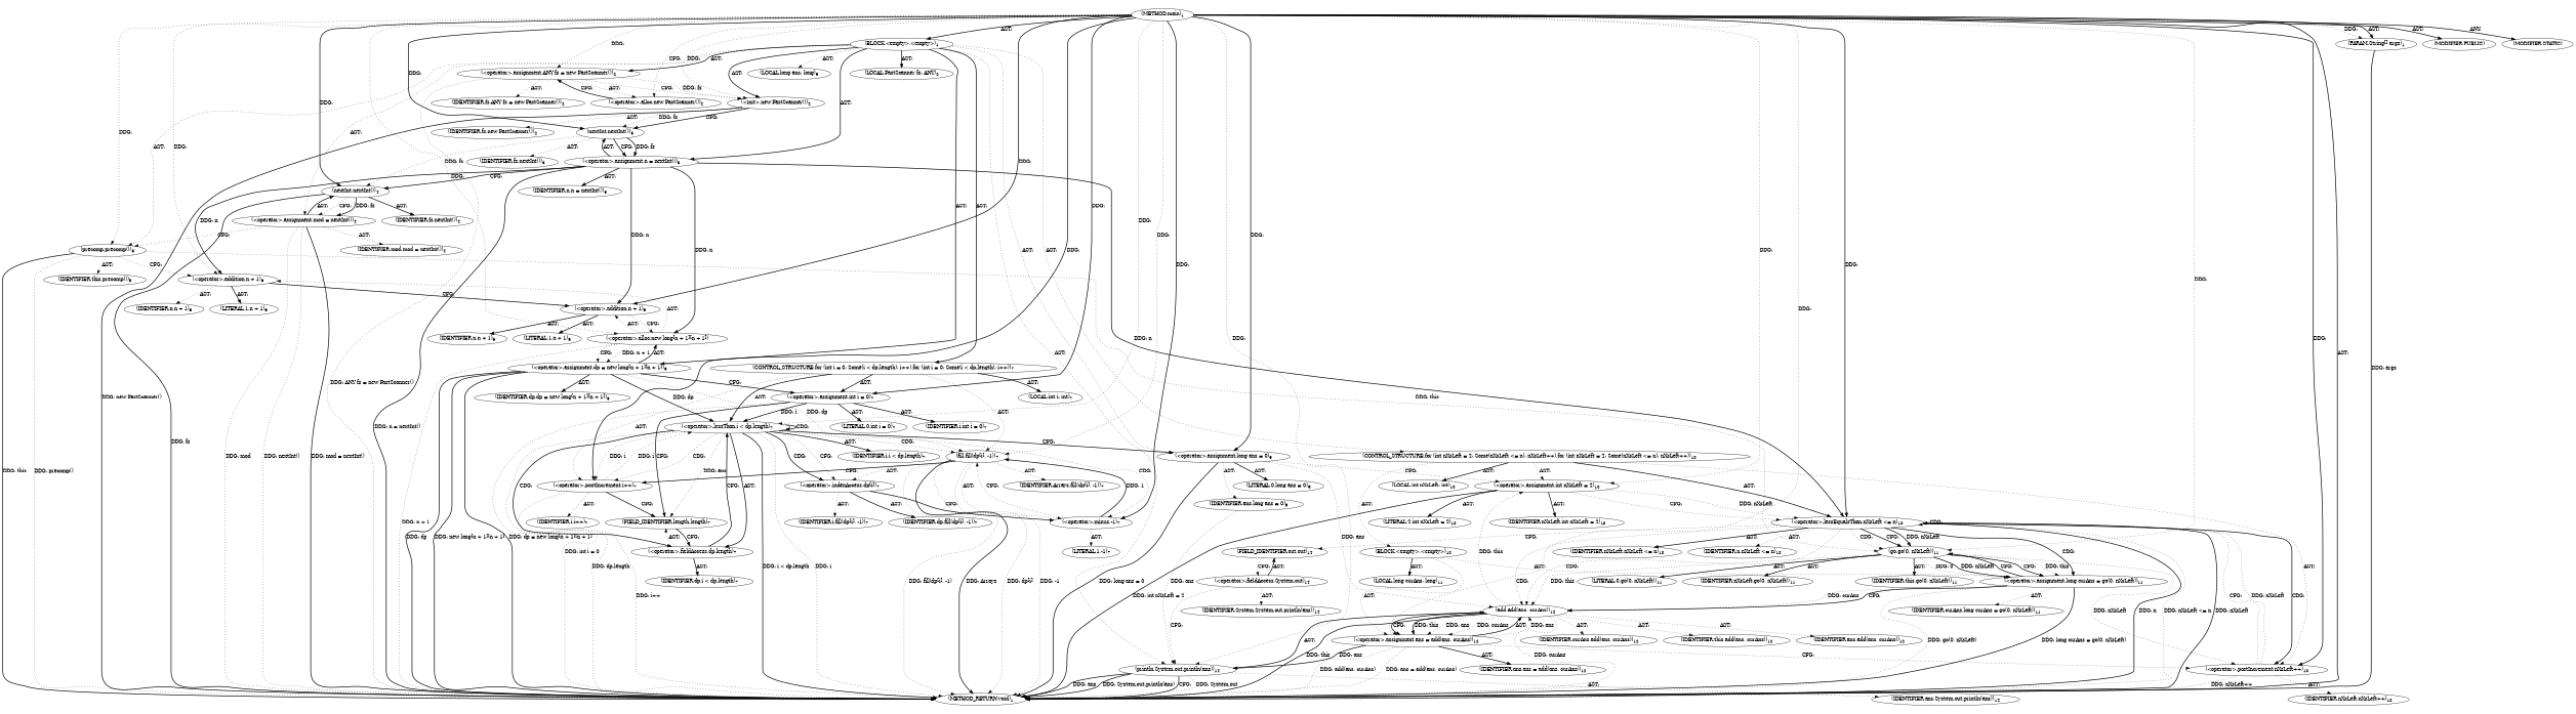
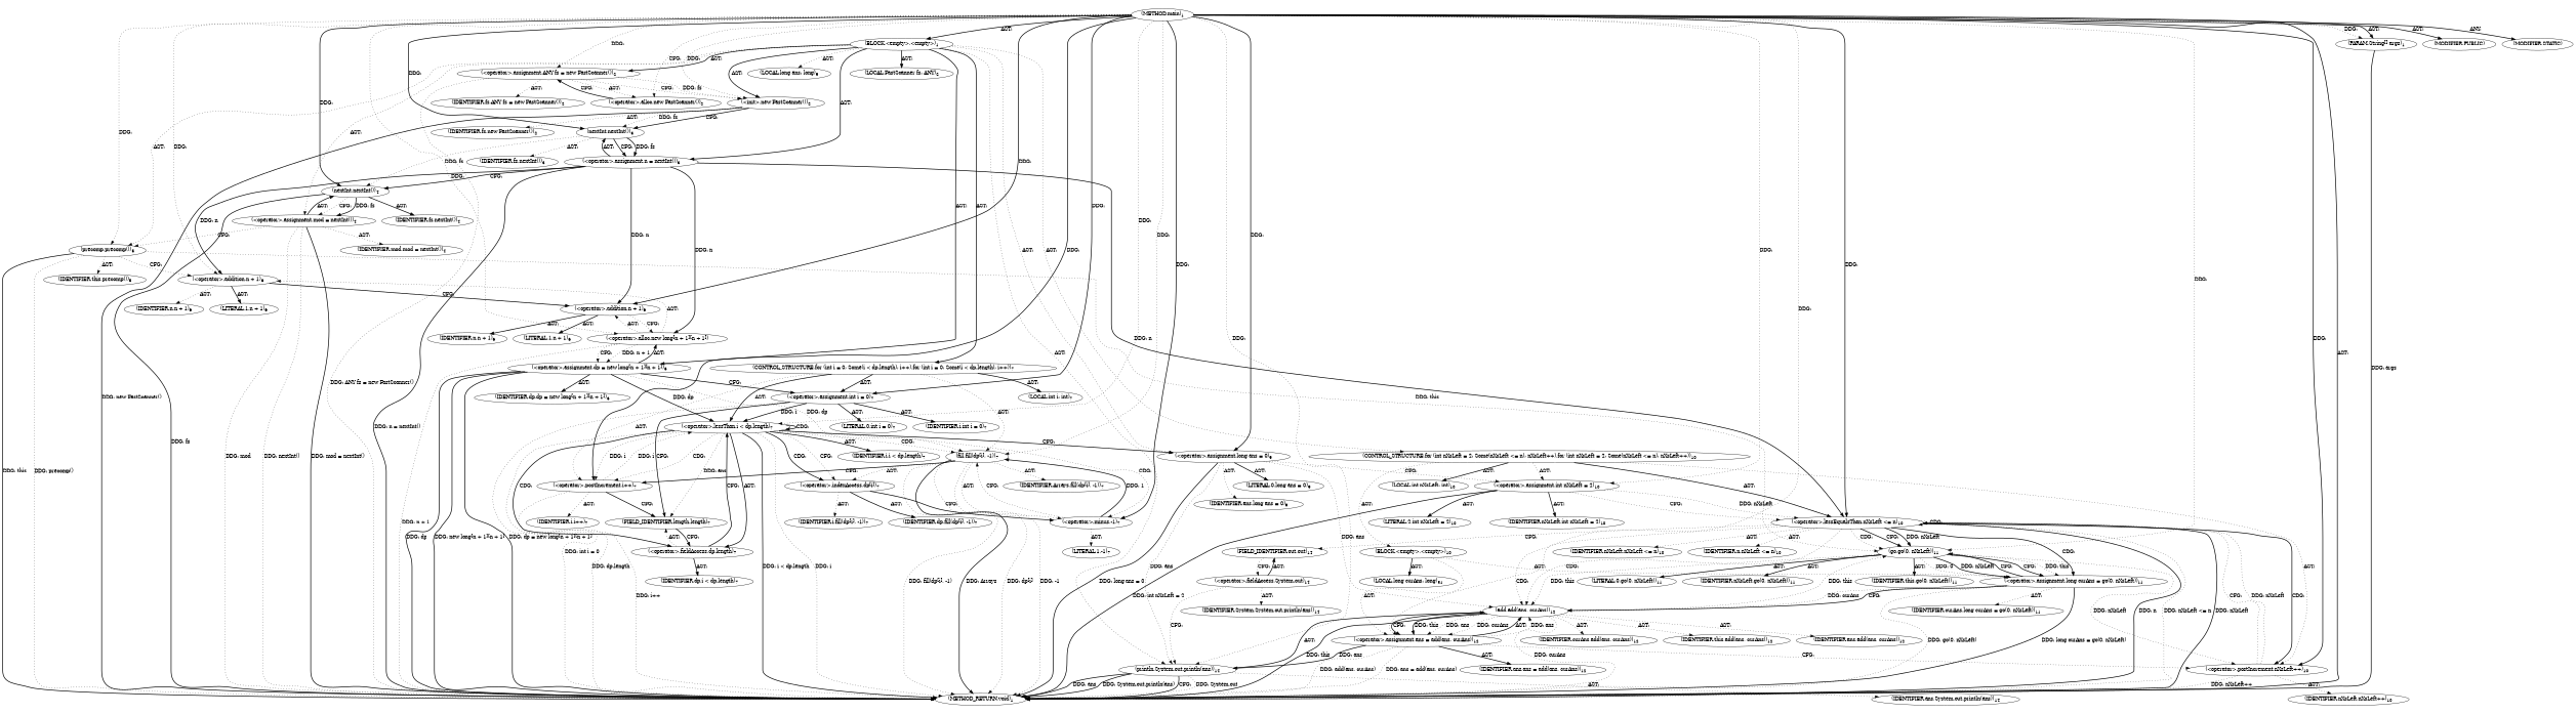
  digraph {
    edge [style=dotted]
    n1 [label=<(METHOD,main)<SUB>1</SUB>>]
    n2 [label=<(PARAM,String[] args)<SUB>1</SUB>>]
    n3 [label=<(BLOCK,&lt;empty&gt;,&lt;empty&gt;)<SUB>1</SUB>>]
    n4 [label=<(&lt;operator&gt;.assignment,ANY fs = new FastScanner())<SUB>2</SUB>>]
    n5 [label=<(&lt;operator&gt;.alloc,new FastScanner())<SUB>2</SUB>>]
    n6 [label=<(&lt;init&gt;,new FastScanner())<SUB>2</SUB>>]
    n7 [label=<(nextInt,nextInt())<SUB>3</SUB>>]
    n8 [label=<(nextInt,nextInt())<SUB>4</SUB>>]
    n9 [label=<(precomp,precomp())<SUB>5</SUB>>]
    n10 [label=<(&lt;operator&gt;.alloc,new long[n + 1][n + 1])>]
    n11 [label=<(&lt;operator&gt;.addition,n + 1)<SUB>6</SUB>>]
    n12 [label=<(&lt;operator&gt;.addition,n + 1)<SUB>6</SUB>>]
    n13 [label=<(&lt;operator&gt;.assignment,int i = 0)<SUB>7</SUB>>]
    n14 [label=<(&lt;operator&gt;.lessThan,i &lt; dp.length)<SUB>7</SUB>>]
    n15 [label=<(&lt;operator&gt;.postIncrement,i++)<SUB>7</SUB>>]
    n16 [label=<(fill,fill(dp[i], -1))<SUB>7</SUB>>]
    n17 [label=<(&lt;operator&gt;.minus,-1)<SUB>7</SUB>>]
    n18 [label=<(&lt;operator&gt;.assignment,long ans = 0)<SUB>9</SUB>>]
    n19 [label=<(&lt;operator&gt;.assignment,int nXsLeft = 2)<SUB>10</SUB>>]
    n20 [label=<(&lt;operator&gt;.lessEqualsThan,nXsLeft &lt;= n)<SUB>10</SUB>>]
    n21 [label=<(&lt;operator&gt;.postIncrement,nXsLeft++)<SUB>10</SUB>>]
    n22 [label=<(go,go(0, nXsLeft))<SUB>11</SUB>>]
    n23 [label=<(add,add(ans, curAns))<SUB>12</SUB>>]
    n24 [label=<(println,System.out.println(ans))<SUB>14</SUB>>]
    n25 [label=<(MODIFIER,PUBLIC)>]
    n26 [label=<(MODIFIER,STATIC)>]
    n27 [label=<(METHOD_RETURN,void)<SUB>1</SUB>>]
    n28 [label=<(LOCAL,FastScanner fs: ANY)<SUB>2</SUB>>]
    n29 [label=<(&lt;operator&gt;.assignment,n = nextInt())<SUB>3</SUB>>]
    n30 [label=<(&lt;operator&gt;.assignment,mod = nextInt())<SUB>4</SUB>>]
    n31 [label=<(&lt;operator&gt;.assignment,dp = new long[n + 1][n + 1])<SUB>6</SUB>>]
    n32 [label=<(CONTROL_STRUCTURE,for (int i = 0; Some(i &lt; dp.length); i++),for (int i = 0; Some(i &lt; dp.length); i++))<SUB>7</SUB>>]
    n33 [label=<(LOCAL,long ans: long)<SUB>9</SUB>>]
    n34 [label=<(CONTROL_STRUCTURE,for (int nXsLeft = 2; Some(nXsLeft &lt;= n); nXsLeft++),for (int nXsLeft = 2; Some(nXsLeft &lt;= n); nXsLeft++))<SUB>10</SUB>>]
    n35 [label=<(IDENTIFIER,fs,ANY fs = new FastScanner())<SUB>2</SUB>>]
    n36 [label=<(IDENTIFIER,fs,new FastScanner())<SUB>2</SUB>>]
    n37 [label=<(IDENTIFIER,fs,nextInt())<SUB>3</SUB>>]
    n38 [label=<(IDENTIFIER,fs,nextInt())<SUB>4</SUB>>]
    n39 [label=<(IDENTIFIER,this,precomp())<SUB>5</SUB>>]
    n40 [label=<(IDENTIFIER,n,n + 1)<SUB>6</SUB>>]
    n41 [label=<(LITERAL,1,n + 1)<SUB>6</SUB>>]
    n42 [label=<(IDENTIFIER,n,n + 1)<SUB>6</SUB>>]
    n43 [label=<(LITERAL,1,n + 1)<SUB>6</SUB>>]
    n44 [label=<(IDENTIFIER,i,int i = 0)<SUB>7</SUB>>]
    n45 [label=<(LITERAL,0,int i = 0)<SUB>7</SUB>>]
    n46 [label=<(FIELD_IDENTIFIER,length,length)<SUB>7</SUB>>]
    n47 [label=<(IDENTIFIER,i,i &lt; dp.length)<SUB>7</SUB>>]
    n48 [label=<(&lt;operator&gt;.fieldAccess,dp.length)<SUB>7</SUB>>]
    n49 [label=<(&lt;operator&gt;.indexAccess,dp[i])<SUB>7</SUB>>]
    n50 [label=<(IDENTIFIER,i,i++)<SUB>7</SUB>>]
    n51 [label=<(IDENTIFIER,Arrays,fill(dp[i], -1))<SUB>7</SUB>>]
    n52 [label=<(LITERAL,1,-1)<SUB>7</SUB>>]
    n53 [label=<(IDENTIFIER,ans,long ans = 0)<SUB>9</SUB>>]
    n54 [label=<(LITERAL,0,long ans = 0)<SUB>9</SUB>>]
    n55 [label=<(IDENTIFIER,nXsLeft,int nXsLeft = 2)<SUB>10</SUB>>]
    n56 [label=<(LITERAL,2,int nXsLeft = 2)<SUB>10</SUB>>]
    n57 [label=<(IDENTIFIER,nXsLeft,nXsLeft &lt;= n)<SUB>10</SUB>>]
    n58 [label=<(IDENTIFIER,n,nXsLeft &lt;= n)<SUB>10</SUB>>]
    n59 [label=<(&lt;operator&gt;.assignment,long curAns = go(0, nXsLeft))<SUB>11</SUB>>]
    n60 [label=<(&lt;operator&gt;.assignment,ans = add(ans, curAns))<SUB>12</SUB>>]
    n61 [label=<(FIELD_IDENTIFIER,out,out)<SUB>14</SUB>>]
    n62 [label=<(IDENTIFIER,nXsLeft,nXsLeft++)<SUB>10</SUB>>]
    n63 [label=<(IDENTIFIER,this,go(0, nXsLeft))<SUB>11</SUB>>]
    n64 [label=<(LITERAL,0,go(0, nXsLeft))<SUB>11</SUB>>]
    n65 [label=<(IDENTIFIER,nXsLeft,go(0, nXsLeft))<SUB>11</SUB>>]
    n66 [label=<(IDENTIFIER,this,add(ans, curAns))<SUB>12</SUB>>]
    n67 [label=<(IDENTIFIER,ans,add(ans, curAns))<SUB>12</SUB>>]
    n68 [label=<(IDENTIFIER,curAns,add(ans, curAns))<SUB>12</SUB>>]
    n69 [label=<(IDENTIFIER,ans,System.out.println(ans))<SUB>14</SUB>>]
-   n70 [label=<(IDENTIFIER,n,n = nextInt())<SUB>3</SUB>>]
    n71 [label=<(IDENTIFIER,mod,mod = nextInt())<SUB>4</SUB>>]
    n72 [label=<(IDENTIFIER,dp,dp = new long[n + 1][n + 1])<SUB>6</SUB>>]
    n73 [label=<(LOCAL,int i: int)<SUB>7</SUB>>]
    n74 [label=<(LOCAL,int nXsLeft: int)<SUB>10</SUB>>]
    n75 [label=<(BLOCK,&lt;empty&gt;,&lt;empty&gt;)<SUB>10</SUB>>]
    n76 [label=<(IDENTIFIER,dp,i &lt; dp.length)<SUB>7</SUB>>]
    n77 [label=<(IDENTIFIER,dp,fill(dp[i], -1))<SUB>7</SUB>>]
    n78 [label=<(IDENTIFIER,i,fill(dp[i], -1))<SUB>7</SUB>>]
-   n79 [label=<(LOCAL,long curAns: long)<SUB>11</SUB>>]
+   n79 [label=<(LOCAL,long curAns: long)<SUB>31</SUB>>]
    n80 [label=<(IDENTIFIER,curAns,long curAns = go(0, nXsLeft))<SUB>11</SUB>>]
    n81 [label=<(IDENTIFIER,ans,ans = add(ans, curAns))<SUB>12</SUB>>]
    n82 [label=<(&lt;operator&gt;.fieldAccess,System.out)<SUB>14</SUB>>]
    n83 [label=<(IDENTIFIER,System,System.out.println(ans))<SUB>14</SUB>>]
    n1 -> n2 [label="AST: " style=bold]
    n1 -> n2 [label="DDG: "]
    n1 -> n3 [label="AST: " style=bold]
    n1 -> n4 [label="DDG: "]
    n1 -> n5 [label="CFG: "]
    n1 -> n6 [label="DDG: "]
    n1 -> n7 [label="DDG: " style=bold]
    n1 -> n8 [label="DDG: " style=bold]
    n1 -> n9 [label="DDG: "]
    n1 -> n10 [label="DDG: "]
    n1 -> n11 [label="DDG: "]
    n1 -> n12 [label="DDG: " style=bold]
    n1 -> n13 [label="DDG: " style=bold]
    n1 -> n14 [label="DDG: "]
    n1 -> n15 [label="DDG: " style=bold]
    n1 -> n16 [label="DDG: "]
    n1 -> n17 [label="DDG: " style=bold]
    n1 -> n18 [label="DDG: " style=bold]
    n1 -> n19 [label="DDG: "]
    n1 -> n20 [label="DDG: " style=bold]
    n1 -> n21 [label="DDG: " style=bold]
    n1 -> n22 [label="DDG: "]
    n1 -> n23 [label="DDG: "]
    n1 -> n24 [label="DDG: "]
    n1 -> n25 [label="AST: " style=bold]
    n1 -> n26 [label="ANY: " style=bold]
    n1 -> n27 [label="AST: " style=bold]
    n2 -> n27 [label="DDG: args" style=bold]
    n3 -> n4 [label="AST: " style=bold]
    n3 -> n6 [label="AST: " style=bold]
    n3 -> n9 [label="AST: "]
    n3 -> n18 [label="AST: "]
    n3 -> n24 [label="AST: "]
    n3 -> n28 [label="AST: " style=bold]
    n3 -> n29 [label="AST: " style=bold]
    n3 -> n30 [label="AST: "]
    n3 -> n31 [label="AST: " style=bold]
    n3 -> n32 [label="AST: " style=bold]
    n3 -> n33 [label="AST: "]
    n3 -> n34 [label="AST: "]
    n4 -> n5 [label="AST: "]
    n4 -> n6 [label="CFG: "]
    n4 -> n6 [label="DDG: fs"]
    n4 -> n27 [label="DDG: ANY fs = new FastScanner()"]
    n4 -> n35 [label="AST: "]
    n5 -> n4 [label="CFG: " style=bold]
    n6 -> n7 [label="CFG: " style=bold]
    n6 -> n7 [label="DDG: fs"]
    n6 -> n27 [label="DDG: new FastScanner()" style=bold]
    n6 -> n36 [label="AST: "]
    n7 -> n8 [label="DDG: fs"]
    n7 -> n29 [label="CFG: " style=bold]
    n7 -> n29 [label="DDG: fs" style=bold]
    n7 -> n37 [label="AST: "]
    n8 -> n27 [label="DDG: fs" style=bold]
    n8 -> n30 [label="CFG: "]
    n8 -> n30 [label="DDG: fs" style=bold]
    n8 -> n38 [label="AST: " style=bold]
    n9 -> n11 [label="CFG: "]
    n9 -> n22 [label="DDG: this"]
    n9 -> n27 [label="DDG: this" style=bold]
    n9 -> n27 [label="DDG: precomp()"]
    n9 -> n39 [label="AST: "]
    n10 -> n11 [label="AST: "]
    n10 -> n12 [label="AST: "]
    n10 -> n27 [label="DDG: n + 1"]
    n10 -> n31 [label="CFG: "]
    n10 -> n31 [label="DDG: n + 1"]
    n11 -> n12 [label="CFG: " style=bold]
    n11 -> n40 [label="AST: "]
    n11 -> n41 [label="AST: " style=bold]
    n12 -> n10 [label="CFG: "]
    n12 -> n42 [label="AST: " style=bold]
    n12 -> n43 [label="AST: " style=bold]
    n13 -> n14 [label="DDG: i" style=bold]
    n13 -> n27 [label="DDG: int i = 0"]
    n13 -> n44 [label="AST: " style=bold]
    n13 -> n45 [label="AST: " style=bold]
    n13 -> n46 [label="CFG: " style=bold]
    n14 -> n14 [label="CDG: " style=bold]
    n14 -> n15 [label="DDG: i"]
    n14 -> n15 [label="CDG: "]
    n14 -> n16 [label="CDG: "]
    n14 -> n17 [label="CDG: "]
    n14 -> n18 [label="CFG: " style=bold]
    n14 -> n27 [label="DDG: i"]
    n14 -> n27 [label="DDG: dp.length"]
    n14 -> n27 [label="DDG: i &lt; dp.length" style=bold]
    n14 -> n46 [label="DDG: ans"]
    n14 -> n47 [label="AST: " style=bold]
    n14 -> n48 [label="AST: " style=bold]
    n14 -> n48 [label="CDG: " style=bold]
    n14 -> n49 [label="CFG: "]
    n14 -> n49 [label="CDG: " style=bold]
    n15 -> n14 [label="DDG: i"]
    n15 -> n27 [label="DDG: i++"]
    n15 -> n46 [label="CFG: " style=bold]
    n15 -> n50 [label="AST: "]
    n16 -> n15 [label="CFG: " style=bold]
    n16 -> n17 [label="AST: "]
    n16 -> n27 [label="DDG: dp[i]"]
    n16 -> n27 [label="DDG: -1"]
    n16 -> n27 [label="DDG: fill(dp[i], -1)"]
    n16 -> n27 [label="DDG: Arrays" style=bold]
    n16 -> n49 [label="AST: "]
    n16 -> n51 [label="AST: "]
    n17 -> n16 [label="CFG: "]
    n17 -> n16 [label="DDG: 1" style=bold]
    n17 -> n52 [label="AST: "]
    n18 -> n19 [label="CFG: "]
    n18 -> n23 [label="DDG: ans"]
-   n53 -> n24 [label="DDG: ans"]
+   n18 -> n24 [label="DDG: ans"]
    n18 -> n27 [label="DDG: long ans = 0" style=bold]
    n18 -> n53 [label="AST: "]
    n18 -> n54 [label="AST: " style=bold]
    n19 -> n20 [label="CFG: "]
    n19 -> n20 [label="DDG: nXsLeft"]
    n19 -> n27 [label="DDG: int nXsLeft = 2" style=bold]
    n19 -> n55 [label="AST: " style=bold]
    n19 -> n56 [label="AST: " style=bold]
    n20 -> n20 [label="CDG: "]
    n20 -> n21 [label="CDG: " style=bold]
    n20 -> n22 [label="CFG: " style=bold]
    n20 -> n22 [label="DDG: nXsLeft" style=bold]
    n20 -> n22 [label="CDG: "]
    n20 -> n23 [label="CDG: "]
    n20 -> n27 [label="DDG: nXsLeft" style=bold]
    n20 -> n27 [label="DDG: n" style=bold]
    n20 -> n27 [label="DDG: nXsLeft &lt;= n"]
-   n20 -> n57 [label="AST: " style=bold]
+   n20 -> n57 [label="AST: "]
    n20 -> n58 [label="AST: "]
    n20 -> n59 [label="CDG: " style=bold]
    n20 -> n60 [label="CDG: "]
    n20 -> n61 [label="CFG: "]
    n21 -> n20 [label="CFG: "]
    n21 -> n20 [label="DDG: nXsLeft"]
    n21 -> n27 [label="DDG: nXsLeft++"]
    n21 -> n62 [label="AST: "]
    n22 -> n21 [label="DDG: nXsLeft"]
    n22 -> n23 [label="DDG: this"]
    n22 -> n59 [label="CFG: " style=bold]
    n22 -> n59 [label="DDG: this"]
    n22 -> n59 [label="DDG: 0"]
    n22 -> n59 [label="DDG: nXsLeft" style=bold]
    n22 -> n63 [label="AST: " style=bold]
    n22 -> n64 [label="AST: " style=bold]
    n22 -> n65 [label="AST: " style=bold]
-   n23 -> n19 [label="DDG: this"]
+   n23 -> n22 [label="DDG: this"]
    n23 -> n27 [label="DDG: this" style=bold]
    n23 -> n27 [label="DDG: curAns"]
    n23 -> n60 [label="CFG: " style=bold]
    n23 -> n60 [label="DDG: this" style=bold]
    n23 -> n60 [label="DDG: ans"]
    n23 -> n60 [label="DDG: curAns"]
    n23 -> n66 [label="AST: "]
    n23 -> n67 [label="AST: "]
    n23 -> n68 [label="AST: "]
    n24 -> n23 [label="AST: " style=bold]
    n24 -> n27 [label="CFG: " style=bold]
    n24 -> n27 [label="DDG: System.out"]
    n24 -> n27 [label="DDG: ans" style=bold]
    n24 -> n27 [label="DDG: System.out.println(ans)" style=bold]
    n24 -> n69 [label="AST: "]
    n29 -> n7 [label="AST: " style=bold]
    n29 -> n8 [label="CFG: " style=bold]
    n29 -> n10 [label="DDG: n" style=bold]
    n29 -> n11 [label="DDG: n" style=bold]
    n29 -> n12 [label="DDG: n" style=bold]
    n29 -> n20 [label="DDG: n" style=bold]
    n29 -> n27 [label="DDG: n = nextInt()" style=bold]
-   n29 -> n70 [label="AST: " style=bold]
    n30 -> n8 [label="AST: " style=bold]
    n30 -> n9 [label="CFG: "]
    n30 -> n27 [label="DDG: nextInt()"]
    n30 -> n27 [label="DDG: mod = nextInt()" style=bold]
    n30 -> n27 [label="DDG: mod"]
    n30 -> n71 [label="AST: "]
    n31 -> n10 [label="AST: " style=bold]
    n31 -> n13 [label="CFG: " style=bold]
    n31 -> n14 [label="DDG: dp" style=bold]
    n31 -> n16 [label="DDG: dp"]
    n31 -> n27 [label="DDG: dp" style=bold]
    n31 -> n27 [label="DDG: new long[n + 1][n + 1]" style=bold]
    n31 -> n27 [label="DDG: dp = new long[n + 1][n + 1]" style=bold]
    n31 -> n72 [label="AST: " style=bold]
    n32 -> n13 [label="AST: " style=bold]
    n32 -> n14 [label="AST: " style=bold]
    n32 -> n15 [label="AST: "]
    n32 -> n16 [label="AST: "]
    n32 -> n73 [label="AST: " style=bold]
    n34 -> n19 [label="AST: "]
    n34 -> n20 [label="AST: " style=bold]
    n34 -> n21 [label="AST: "]
    n34 -> n74 [label="AST: " style=bold]
    n34 -> n75 [label="AST: "]
    n46 -> n48 [label="CFG: " style=bold]
    n48 -> n14 [label="CFG: " style=bold]
    n48 -> n46 [label="AST: "]
    n48 -> n76 [label="AST: " style=bold]
    n49 -> n17 [label="CFG: " style=bold]
    n49 -> n77 [label="AST: " style=bold]
    n49 -> n78 [label="AST: "]
    n59 -> n22 [label="CFG: " style=bold]
    n59 -> n23 [label="CFG: " style=bold]
    n59 -> n23 [label="DDG: curAns"]
    n59 -> n27 [label="DDG: go(0, nXsLeft)"]
    n59 -> n27 [label="DDG: long curAns = go(0, nXsLeft)" style=bold]
    n59 -> n80 [label="AST: "]
    n60 -> n21 [label="CFG: "]
    n60 -> n23 [label="AST: " style=bold]
    n60 -> n23 [label="DDG: ans"]
    n60 -> n24 [label="DDG: ans" style=bold]
    n60 -> n27 [label="DDG: add(ans, curAns)"]
    n60 -> n27 [label="DDG: ans = add(ans, curAns)"]
    n60 -> n81 [label="AST: " style=bold]
    n61 -> n82 [label="CFG: "]
    n75 -> n59 [label="AST: "]
    n75 -> n60 [label="AST: "]
    n75 -> n79 [label="AST: " style=bold]
    n82 -> n24 [label="CFG: "]
    n82 -> n61 [label="AST: " style=bold]
    n82 -> n83 [label="AST: "]
  }
